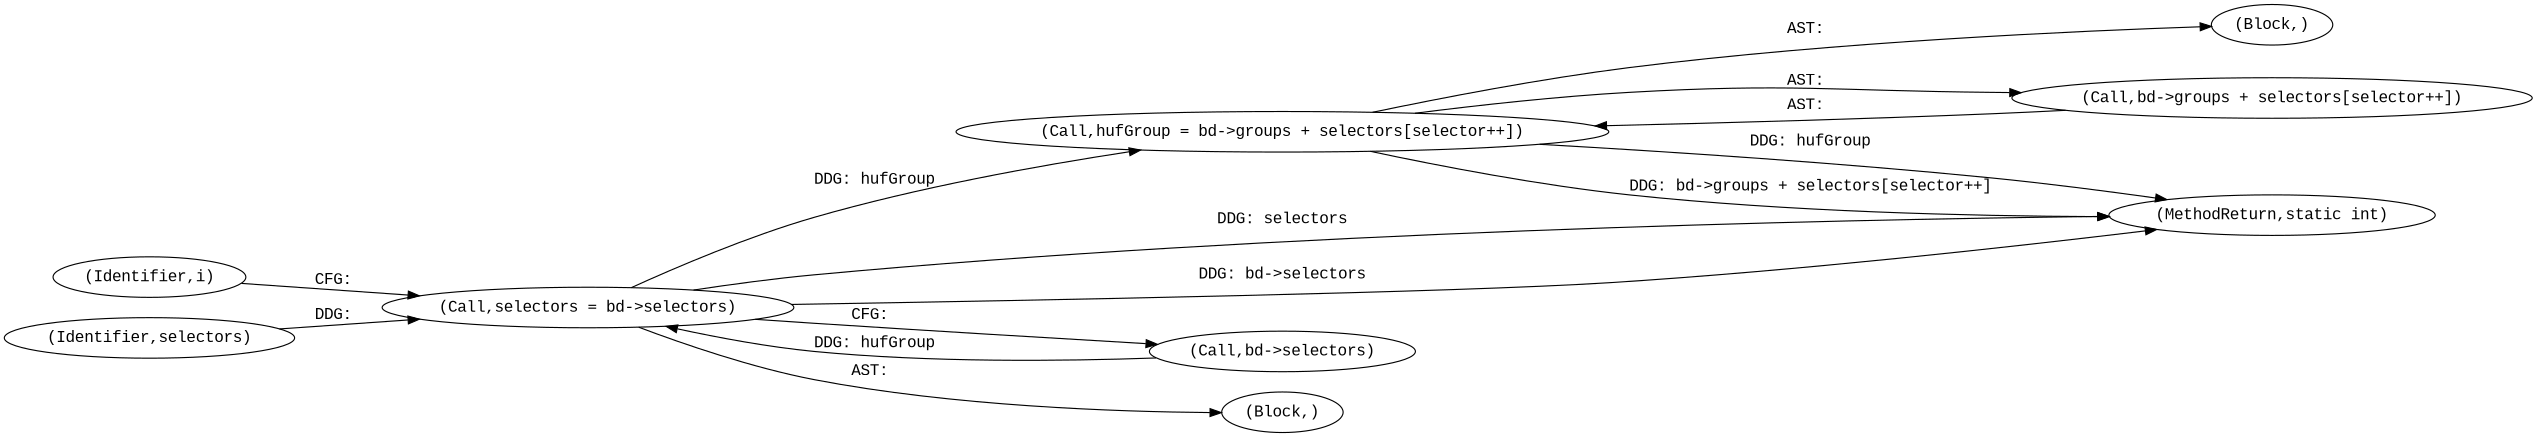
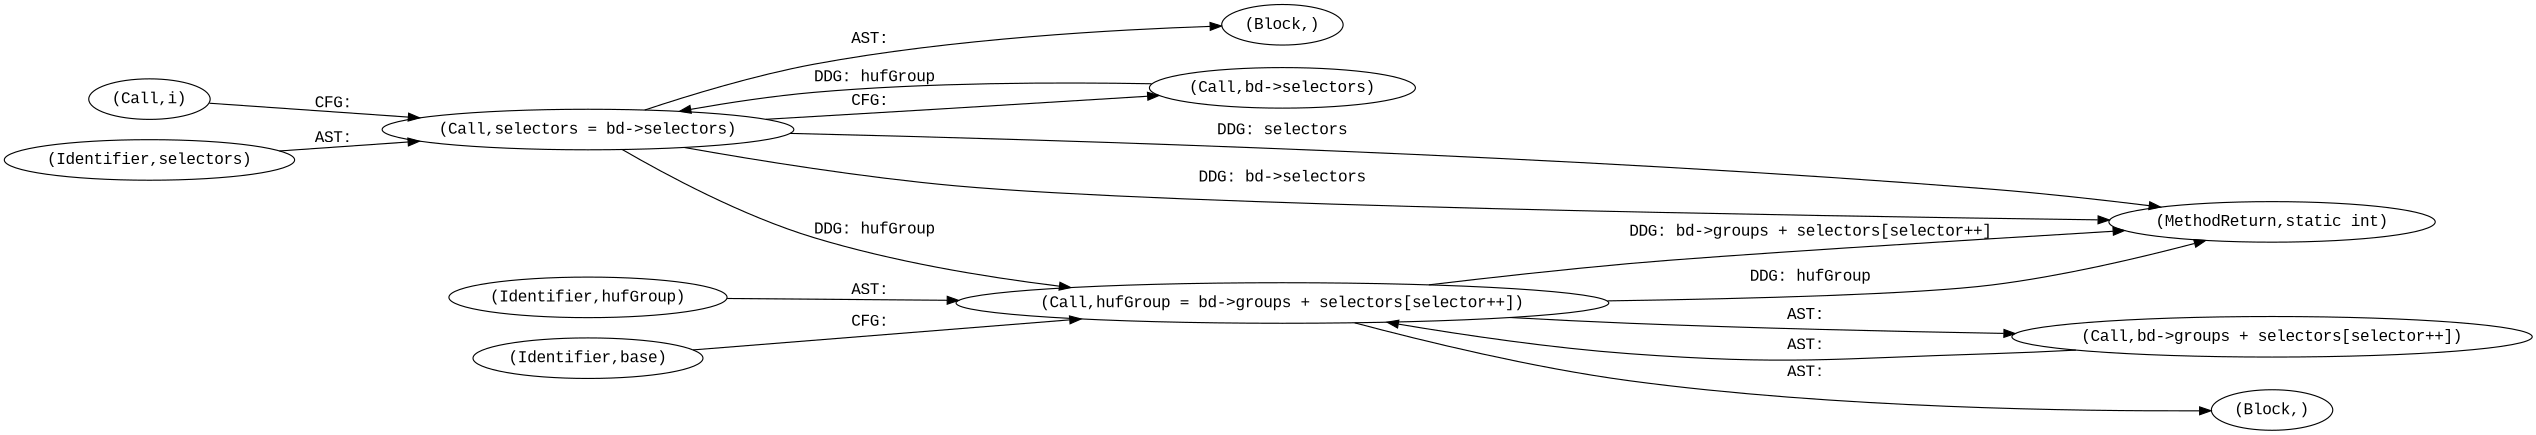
  digraph {
    fontname="Liberation Mono"
    rankdir=LR
    node [fontname="Liberation Mono"]
    edge [fontname="Liberation Mono"]
    n1 [label="(Call,hufGroup = bd->groups + selectors[selector++])"]
    n2 [label="(Call,bd->groups + selectors[selector++])"]
    n3 [label="(MethodReturn,static int)"]
    n4 [label="(Block,)"]
    n5 [label="(Call,selectors = bd->selectors)"]
    n6 [label="(Call,bd->selectors)"]
    n7 [label="(Block,)"]
-   n8 [label="(Identifier,i)"]
+   n8 [label="(Call,i)"]
    n9 [label="(Identifier,selectors)"]
+   n10 [label="(Identifier,hufGroup)"]
+   n11 [label="(Identifier,base)"]
    n1 -> n2 [label="AST: "]
    n1 -> n3 [label="DDG: bd->groups + selectors[selector++]"]
    n1 -> n3 [label="DDG: hufGroup"]
    n1 -> n4 [label="AST: "]
    n2 -> n1 [label="AST: "]
    n5 -> n1 [label="DDG: hufGroup"]
    n5 -> n3 [label="DDG: selectors"]
    n5 -> n3 [label="DDG: bd->selectors"]
    n5 -> n6 [label="CFG: "]
    n5 -> n7 [label="AST: "]
    n6 -> n5 [label="DDG: hufGroup"]
    n8 -> n5 [label="CFG: "]
-   n9 -> n5 [label="DDG: "]
+   n9 -> n5 [label="AST: "]
+   n10 -> n1 [label="AST: "]
+   n11 -> n1 [label="CFG: "]
  }
